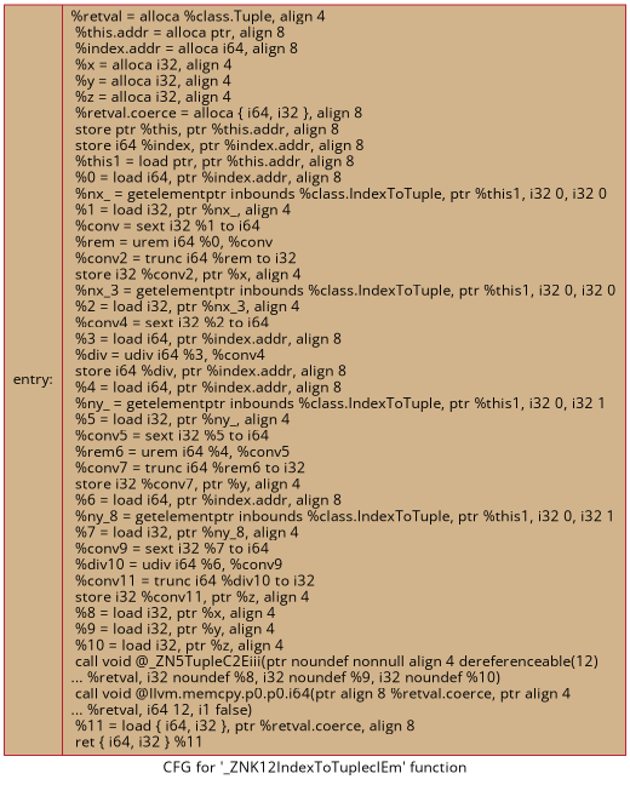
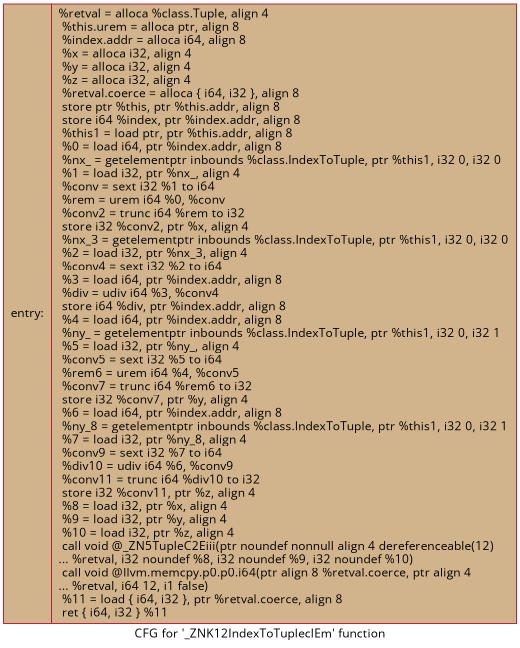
  digraph {
    label="CFG for '_ZNK12IndexToTupleclEm' function"
    rankdir=LR
    fontname="Open Sans"
-   n1 [color="#b70d28ff" fillcolor=tan fontname="Open Sans" label="{entry:\l|  %retval = alloca %class.Tuple, align 4\l  %this.addr = alloca ptr, align 8\l  %index.addr = alloca i64, align 8\l  %x = alloca i32, align 4\l  %y = alloca i32, align 4\l  %z = alloca i32, align 4\l  %retval.coerce = alloca \{ i64, i32 \}, align 8\l  store ptr %this, ptr %this.addr, align 8\l  store i64 %index, ptr %index.addr, align 8\l  %this1 = load ptr, ptr %this.addr, align 8\l  %0 = load i64, ptr %index.addr, align 8\l  %nx_ = getelementptr inbounds %class.IndexToTuple, ptr %this1, i32 0, i32 0\l  %1 = load i32, ptr %nx_, align 4\l  %conv = sext i32 %1 to i64\l  %rem = urem i64 %0, %conv\l  %conv2 = trunc i64 %rem to i32\l  store i32 %conv2, ptr %x, align 4\l  %nx_3 = getelementptr inbounds %class.IndexToTuple, ptr %this1, i32 0, i32 0\l  %2 = load i32, ptr %nx_3, align 4\l  %conv4 = sext i32 %2 to i64\l  %3 = load i64, ptr %index.addr, align 8\l  %div = udiv i64 %3, %conv4\l  store i64 %div, ptr %index.addr, align 8\l  %4 = load i64, ptr %index.addr, align 8\l  %ny_ = getelementptr inbounds %class.IndexToTuple, ptr %this1, i32 0, i32 1\l  %5 = load i32, ptr %ny_, align 4\l  %conv5 = sext i32 %5 to i64\l  %rem6 = urem i64 %4, %conv5\l  %conv7 = trunc i64 %rem6 to i32\l  store i32 %conv7, ptr %y, align 4\l  %6 = load i64, ptr %index.addr, align 8\l  %ny_8 = getelementptr inbounds %class.IndexToTuple, ptr %this1, i32 0, i32 1\l  %7 = load i32, ptr %ny_8, align 4\l  %conv9 = sext i32 %7 to i64\l  %div10 = udiv i64 %6, %conv9\l  %conv11 = trunc i64 %div10 to i32\l  store i32 %conv11, ptr %z, align 4\l  %8 = load i32, ptr %x, align 4\l  %9 = load i32, ptr %y, align 4\l  %10 = load i32, ptr %z, align 4\l  call void @_ZN5TupleC2Eiii(ptr noundef nonnull align 4 dereferenceable(12)\l... %retval, i32 noundef %8, i32 noundef %9, i32 noundef %10)\l  call void @llvm.memcpy.p0.p0.i64(ptr align 8 %retval.coerce, ptr align 4\l... %retval, i64 12, i1 false)\l  %11 = load \{ i64, i32 \}, ptr %retval.coerce, align 8\l  ret \{ i64, i32 \} %11\l}" shape=record style=filled]
+   n1 [color="#b70d28ff" fillcolor=tan fontname="Open Sans" label="{entry:\l|  %retval = alloca %class.Tuple, align 4\l  %this.urem = alloca ptr, align 8\l  %index.addr = alloca i64, align 8\l  %x = alloca i32, align 4\l  %y = alloca i32, align 4\l  %z = alloca i32, align 4\l  %retval.coerce = alloca \{ i64, i32 \}, align 8\l  store ptr %this, ptr %this.addr, align 8\l  store i64 %index, ptr %index.addr, align 8\l  %this1 = load ptr, ptr %this.addr, align 8\l  %0 = load i64, ptr %index.addr, align 8\l  %nx_ = getelementptr inbounds %class.IndexToTuple, ptr %this1, i32 0, i32 0\l  %1 = load i32, ptr %nx_, align 4\l  %conv = sext i32 %1 to i64\l  %rem = urem i64 %0, %conv\l  %conv2 = trunc i64 %rem to i32\l  store i32 %conv2, ptr %x, align 4\l  %nx_3 = getelementptr inbounds %class.IndexToTuple, ptr %this1, i32 0, i32 0\l  %2 = load i32, ptr %nx_3, align 4\l  %conv4 = sext i32 %2 to i64\l  %3 = load i64, ptr %index.addr, align 8\l  %div = udiv i64 %3, %conv4\l  store i64 %div, ptr %index.addr, align 8\l  %4 = load i64, ptr %index.addr, align 8\l  %ny_ = getelementptr inbounds %class.IndexToTuple, ptr %this1, i32 0, i32 1\l  %5 = load i32, ptr %ny_, align 4\l  %conv5 = sext i32 %5 to i64\l  %rem6 = urem i64 %4, %conv5\l  %conv7 = trunc i64 %rem6 to i32\l  store i32 %conv7, ptr %y, align 4\l  %6 = load i64, ptr %index.addr, align 8\l  %ny_8 = getelementptr inbounds %class.IndexToTuple, ptr %this1, i32 0, i32 1\l  %7 = load i32, ptr %ny_8, align 4\l  %conv9 = sext i32 %7 to i64\l  %div10 = udiv i64 %6, %conv9\l  %conv11 = trunc i64 %div10 to i32\l  store i32 %conv11, ptr %z, align 4\l  %8 = load i32, ptr %x, align 4\l  %9 = load i32, ptr %y, align 4\l  %10 = load i32, ptr %z, align 4\l  call void @_ZN5TupleC2Eiii(ptr noundef nonnull align 4 dereferenceable(12)\l... %retval, i32 noundef %8, i32 noundef %9, i32 noundef %10)\l  call void @llvm.memcpy.p0.p0.i64(ptr align 8 %retval.coerce, ptr align 4\l... %retval, i64 12, i1 false)\l  %11 = load \{ i64, i32 \}, ptr %retval.coerce, align 8\l  ret \{ i64, i32 \} %11\l}" shape=record style=filled]
  }
